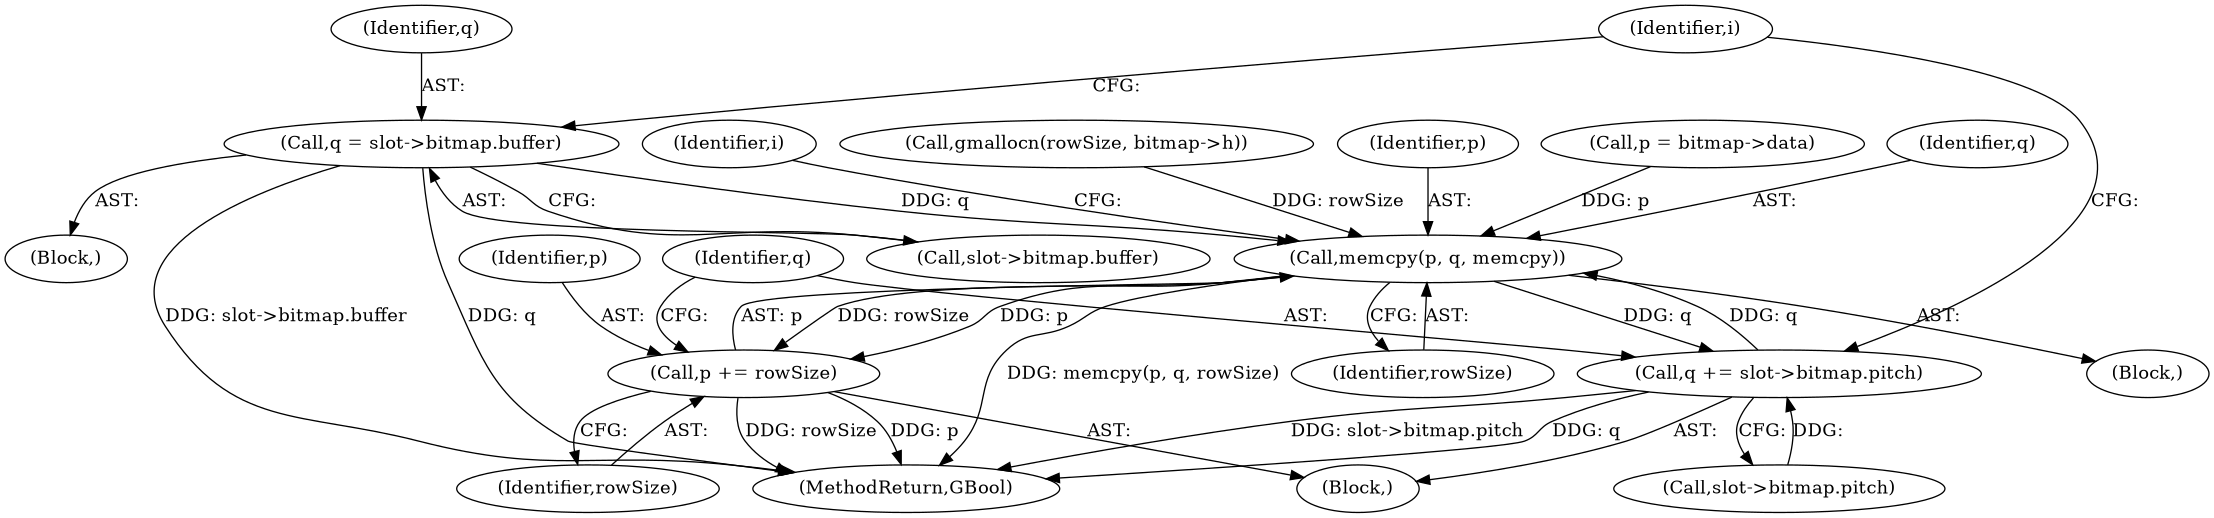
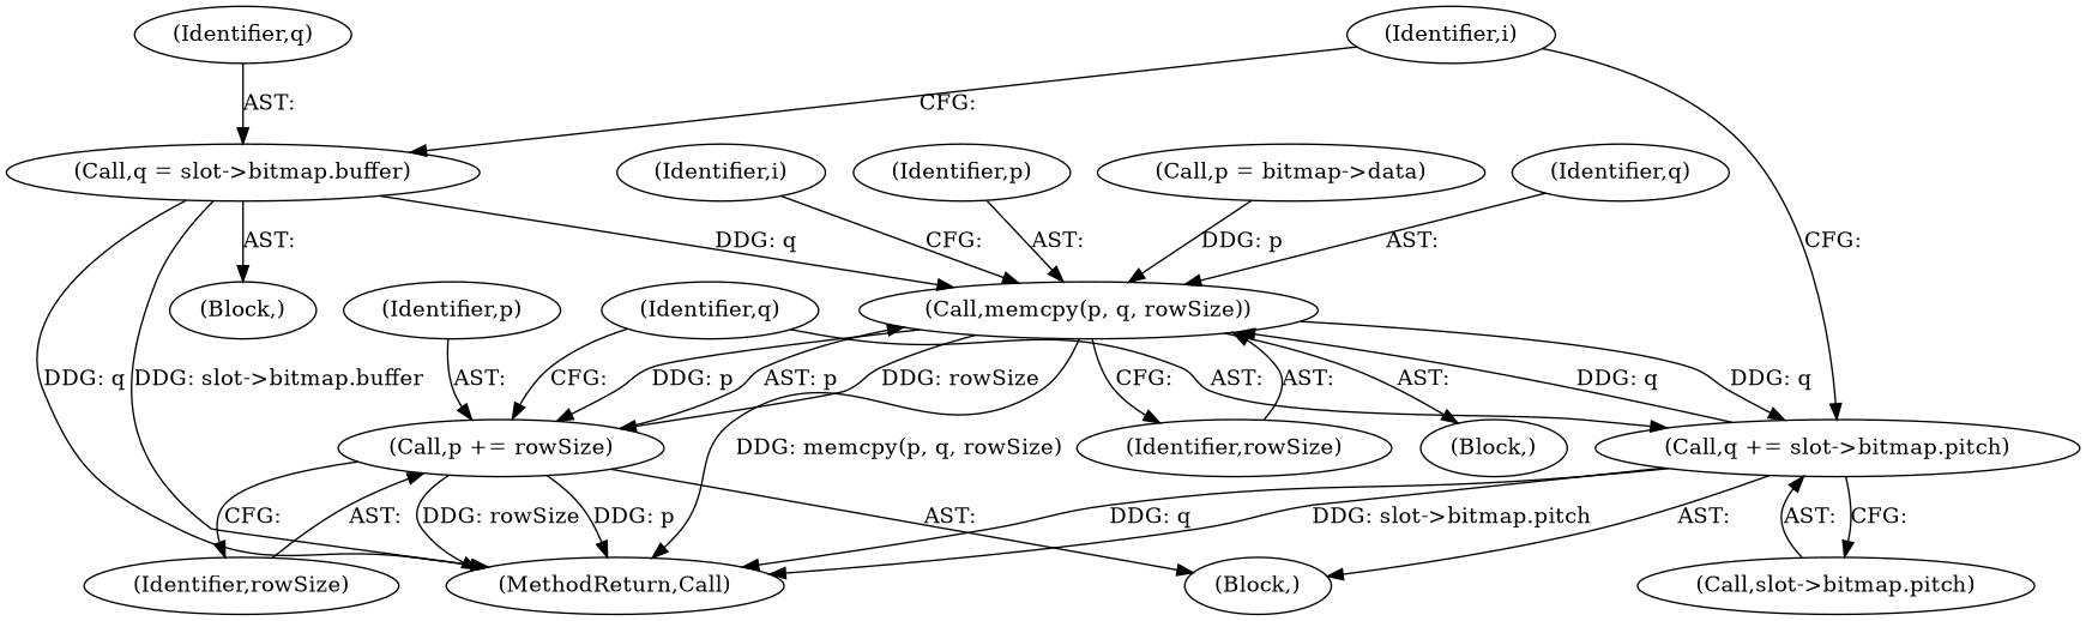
  digraph {
    n1 [label="(Call,q = slot->bitmap.buffer)"]
-   n2 [label="(Call,memcpy(p, q, memcpy))"]
+   n2 [label="(Call,memcpy(p, q, rowSize))"]
    n3 [label="(Block,)"]
-   n4 [label="(MethodReturn,GBool)"]
-   n5 [label="(Call,slot->bitmap.buffer)"]
+   n4 [label="(MethodReturn,Call)"]
    n6 [label="(Call,p += rowSize)"]
    n7 [label="(Call,q += slot->bitmap.pitch)"]
    n8 [label="(Block,)"]
    n9 [label="(Identifier,rowSize)"]
    n10 [label="(Block,)"]
    n11 [label="(Identifier,rowSize)"]
    n12 [label="(Call,slot->bitmap.pitch)"]
-   n13 [label="(Call,gmallocn(rowSize, bitmap->h))"]
    n14 [label="(Identifier,p)"]
    n15 [label="(Identifier,i)"]
    n16 [label="(Identifier,p)"]
    n17 [label="(Call,p = bitmap->data)"]
    n18 [label="(Identifier,q)"]
    n19 [label="(Identifier,q)"]
    n20 [label="(Identifier,q)"]
    n21 [label="(Identifier,i)"]
    n1 -> n2 [label="DDG: q"]
    n1 -> n3 [label="AST: "]
    n1 -> n4 [label="DDG: slot->bitmap.buffer"]
    n1 -> n4 [label="DDG: q"]
-   n1 -> n5 [label="CFG: "]
    n2 -> n4 [label="DDG: memcpy(p, q, rowSize)"]
    n2 -> n6 [label="DDG: rowSize"]
    n2 -> n6 [label="DDG: p"]
    n2 -> n7 [label="DDG: q"]
    n2 -> n8 [label="AST: "]
    n2 -> n9 [label="CFG: "]
-   n5 -> n1 [label="AST: "]
    n6 -> n2 [label="AST: p"]
    n6 -> n4 [label="DDG: rowSize"]
    n6 -> n4 [label="DDG: p"]
    n6 -> n10 [label="AST: "]
    n6 -> n11 [label="CFG: "]
    n7 -> n2 [label="DDG: q"]
    n7 -> n4 [label="DDG: slot->bitmap.pitch"]
    n7 -> n4 [label="DDG: q"]
    n7 -> n10 [label="AST: "]
    n7 -> n12 [label="CFG: "]
    n9 -> n2 [label="AST: "]
    n11 -> n6 [label="AST: "]
-   n12 -> n7 [label="DDG: "]
-   n13 -> n2 [label="DDG: rowSize"]
+   n12 -> n7 [label="AST: "]
    n14 -> n6 [label="AST: "]
    n15 -> n1 [label="CFG: "]
    n15 -> n7 [label="CFG: "]
    n16 -> n2 [label="AST: "]
    n17 -> n2 [label="DDG: p"]
    n18 -> n6 [label="CFG: "]
    n18 -> n7 [label="AST: "]
    n19 -> n1 [label="AST: "]
    n20 -> n2 [label="AST: "]
    n21 -> n2 [label="CFG: "]
  }
